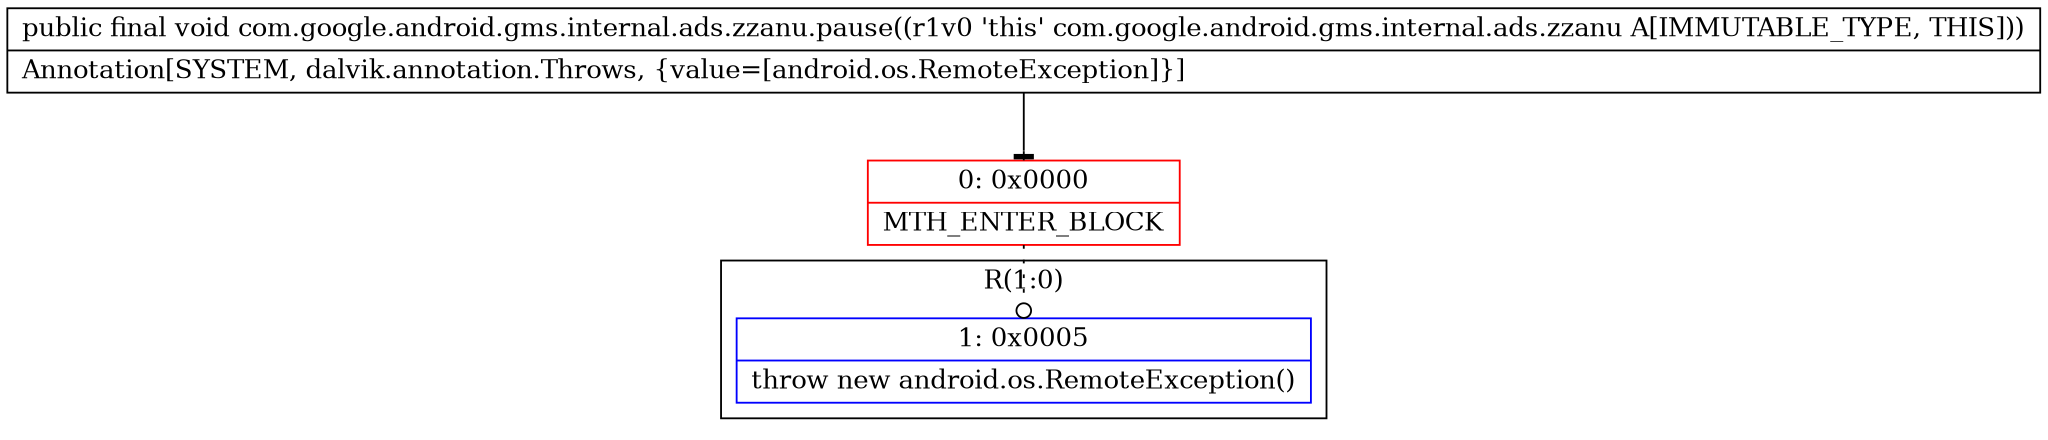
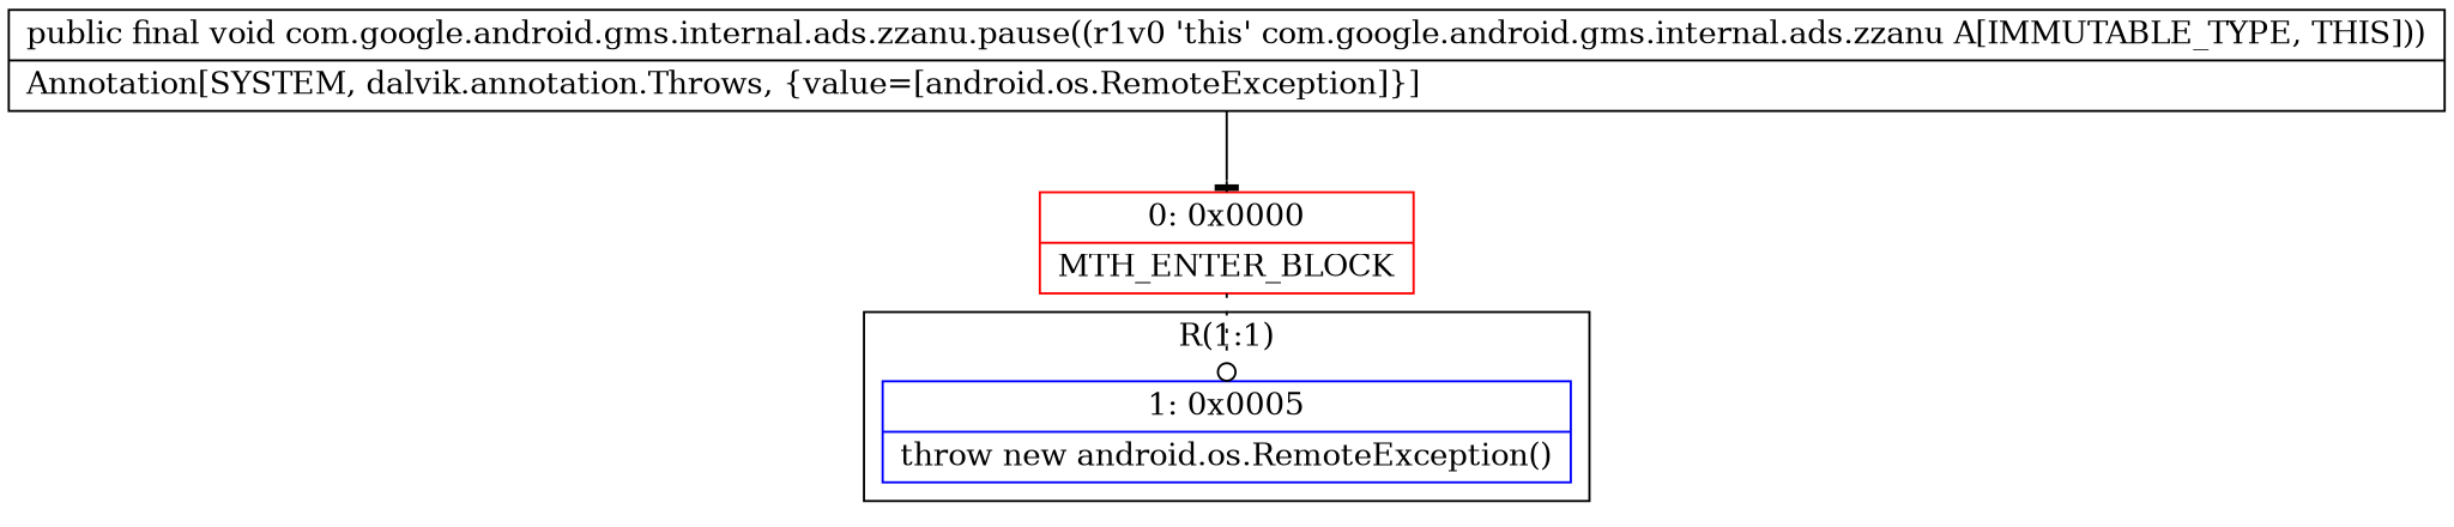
  digraph {
    node [shape=record]
    n1 [color=blue label="{1\:\ 0x0005|throw new android.os.RemoteException()\l}"]
    n2 [color=red label="{0\:\ 0x0000|MTH_ENTER_BLOCK\l}"]
    n3 [label="{public final void com.google.android.gms.internal.ads.zzanu.pause((r1v0 'this' com.google.android.gms.internal.ads.zzanu A[IMMUTABLE_TYPE, THIS]))  | Annotation[SYSTEM, dalvik.annotation.Throws, \{value=[android.os.RemoteException]\}]\l}"]
    subgraph cluster_1 {
-     label="R(1:0)"
+     label="R(1:1)"
      n1
    }
    n2 -> n1 [style=dotted arrowhead=odot]
    n3 -> n2 [style=solid arrowhead=tee]
  }
